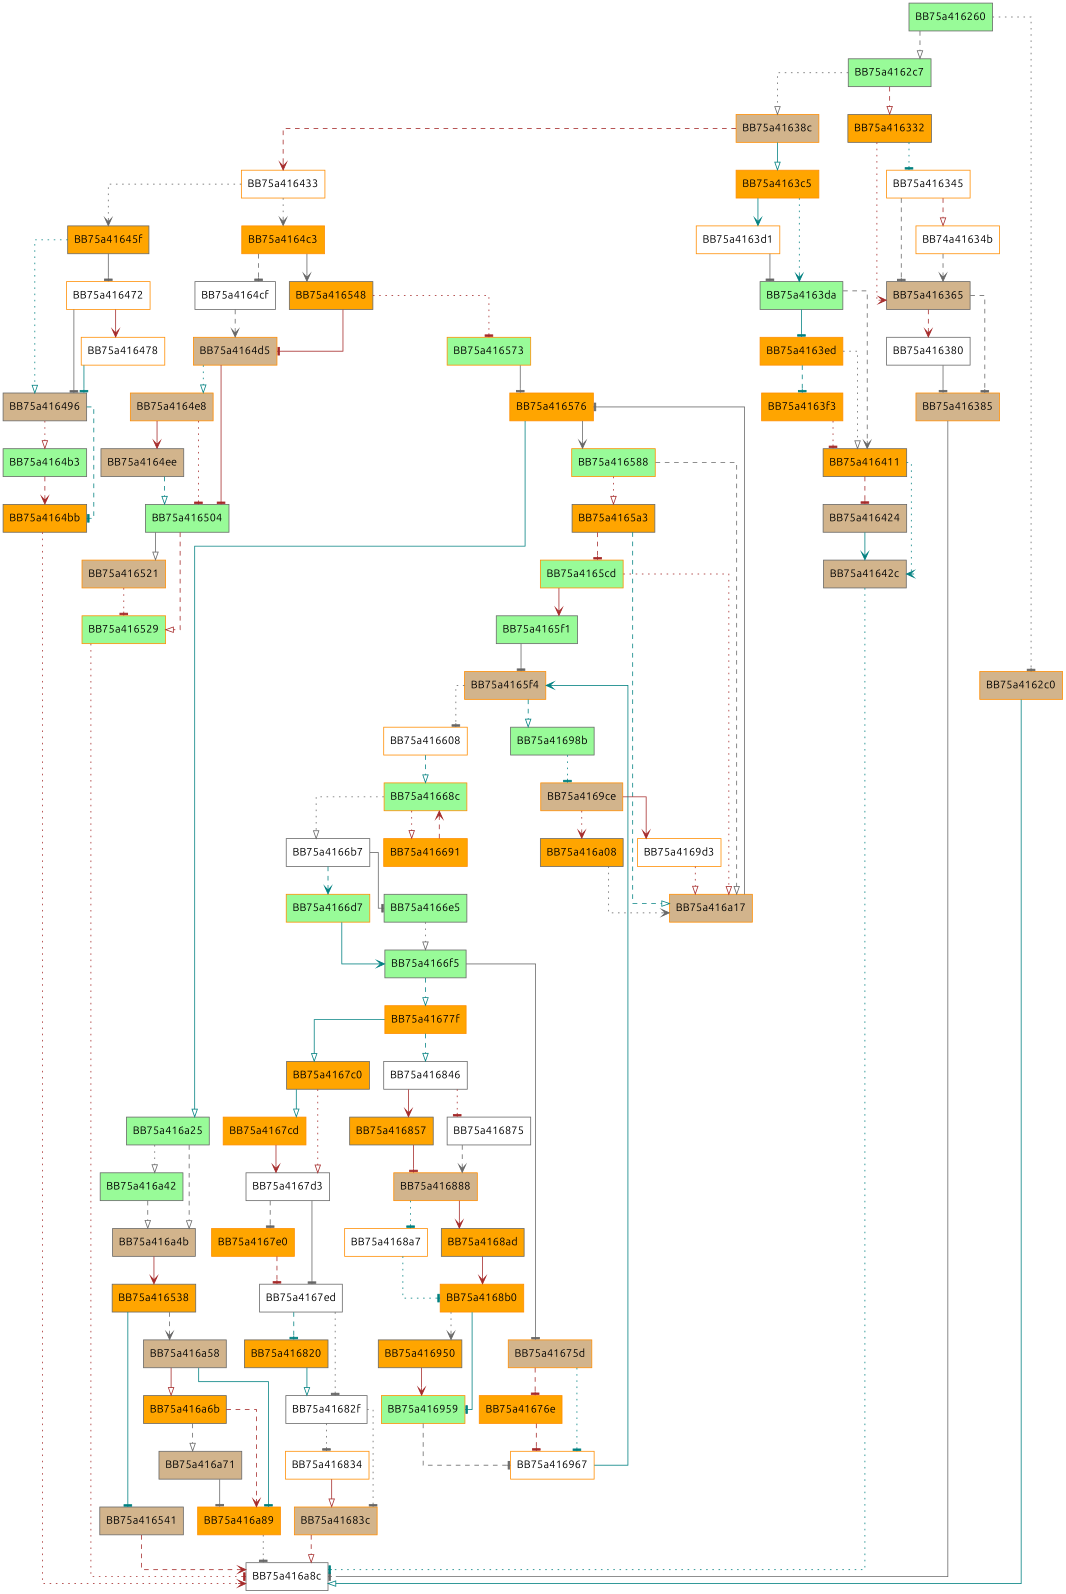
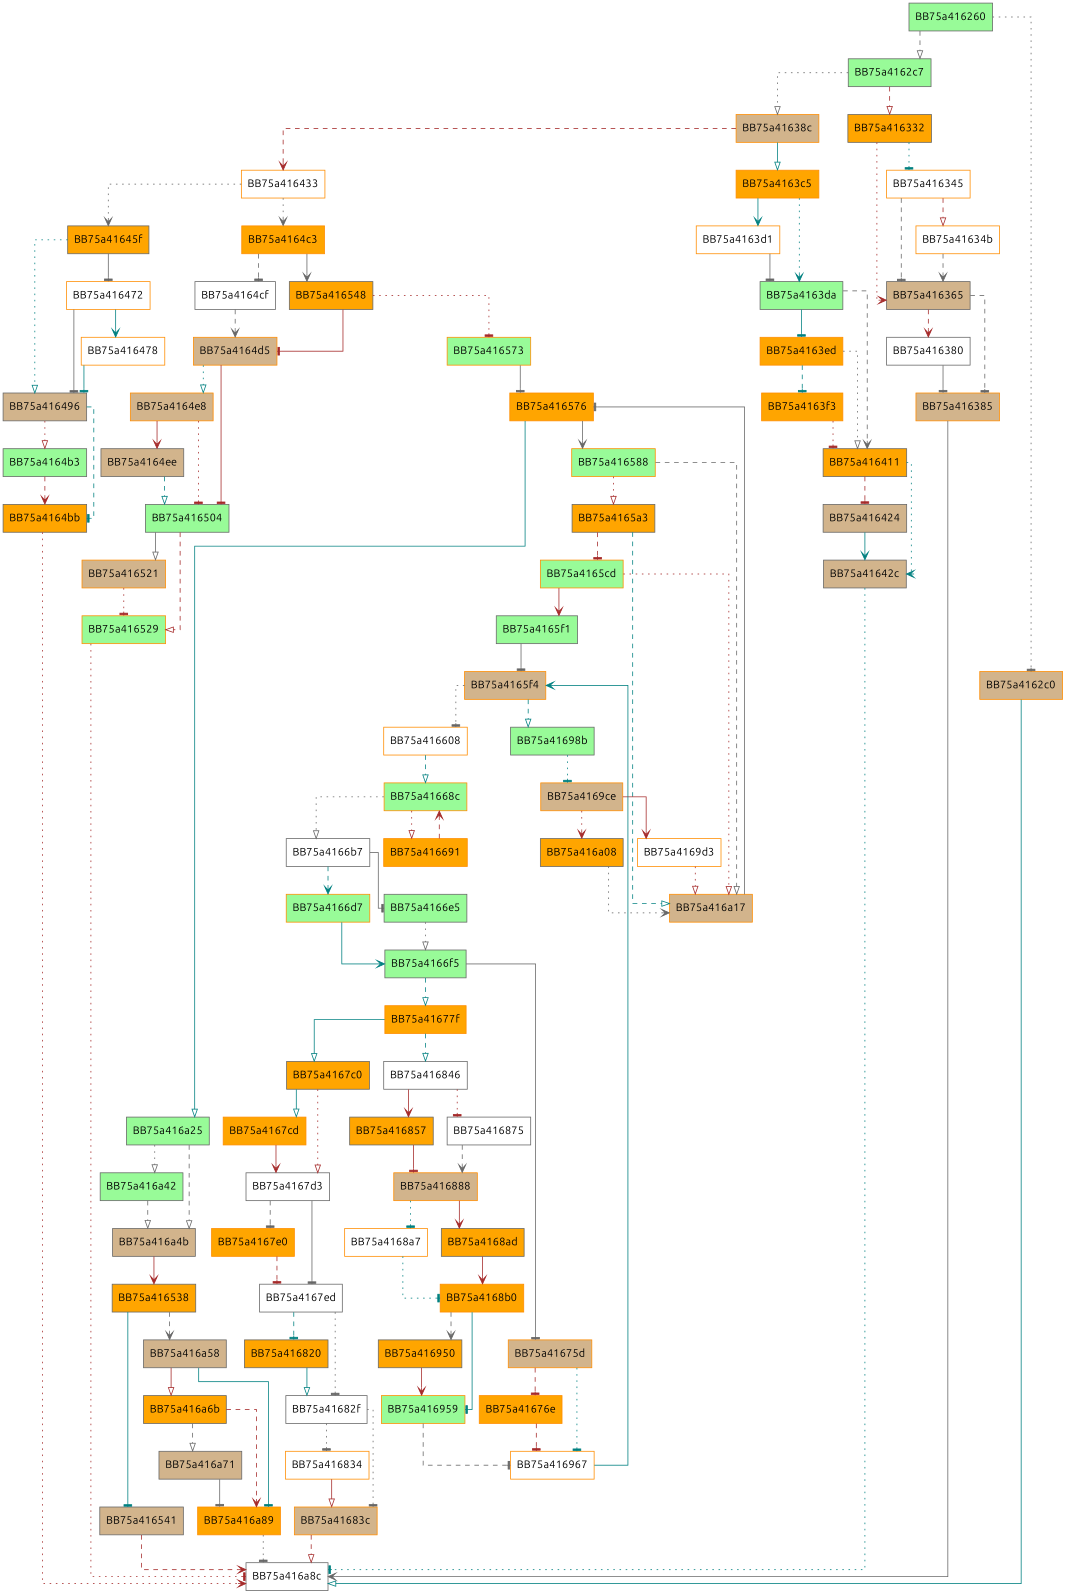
  digraph {
    fontname=Ubuntu
    splines=ortho
    node [color=gray40 fillcolor=orange fontname=Ubuntu shape=box style=filled]
    edge [arrowhead=tee color=gray40 fontname=Ubuntu style=solid]
    BB75a416260 [fillcolor=palegreen]
    BB75a4162c7 [fillcolor=palegreen]
    BB75a4162c0 [color=darkorange fillcolor=tan]
    BB75a41638c [color=darkorange fillcolor=tan]
    BB75a416332
    BB75a416a8c [fillcolor=white]
    BB75a416433 [color=darkorange fillcolor=white]
    BB75a4163c5 [color=darkorange]
    BB75a416365 [fillcolor=tan]
    BB75a416345 [color=darkorange fillcolor=white]
    BB75a4164c3 [color=darkorange]
    BB75a41645f
    BB75a4163da [fillcolor=palegreen]
    BB75a4163d1 [color=darkorange fillcolor=white]
    BB75a416385 [color=darkorange fillcolor=tan]
    BB75a416380 [fillcolor=white]
-   BB75a41634b [color=darkorange fillcolor=white label=BB74a41634b]
+   BB75a41634b [color=darkorange fillcolor=white]
    BB75a416548
    BB75a4164cf [fillcolor=white]
    BB75a416496 [fillcolor=tan]
    BB75a416472 [color=darkorange fillcolor=white]
    BB75a416411
    BB75a4163ed [color=darkorange]
    BB75a41642c [fillcolor=tan]
    BB75a416424 [fillcolor=tan]
    BB75a4163f3 [color=darkorange]
    BB75a4164d5 [color=darkorange fillcolor=tan]
    BB75a416573 [color=darkorange fillcolor=palegreen]
    BB75a4164bb
    BB75a4164b3 [fillcolor=palegreen]
    BB75a416478 [color=darkorange fillcolor=white]
    BB75a416504 [fillcolor=palegreen]
    BB75a4164e8 [color=darkorange fillcolor=tan]
    BB75a416576 [color=darkorange]
    BB75a416529 [color=darkorange fillcolor=palegreen]
    BB75a416521 [color=darkorange fillcolor=tan]
    BB75a4164ee [fillcolor=tan]
    BB75a416a58 [fillcolor=tan]
    BB75a416538
    BB75a416541 [fillcolor=tan]
    BB75a416a89 [color=darkorange]
    BB75a416a6b
    BB75a416a71 [fillcolor=tan]
    BB75a416a25 [fillcolor=palegreen]
    BB75a416588 [color=darkorange fillcolor=palegreen]
    BB75a416a4b [fillcolor=tan]
    BB75a416a42 [fillcolor=palegreen]
    BB75a416a17 [color=darkorange fillcolor=tan]
    BB75a4165a3
    BB75a4165cd [color=darkorange fillcolor=palegreen]
    BB75a4165f1 [fillcolor=palegreen]
    BB75a4165f4 [color=darkorange fillcolor=tan]
    BB75a41698b [fillcolor=palegreen]
    BB75a416608 [color=darkorange fillcolor=white]
    BB75a4169ce [color=darkorange fillcolor=tan]
    BB75a41668c [color=darkorange fillcolor=palegreen]
    BB75a416a08
    BB75a4169d3 [color=darkorange fillcolor=white]
    BB75a4166b7 [fillcolor=white]
    BB75a416691 [color=darkorange]
    BB75a4166e5 [fillcolor=palegreen]
    BB75a4166d7 [color=darkorange fillcolor=palegreen]
    BB75a4166f5 [fillcolor=palegreen]
    BB75a41677f [color=darkorange]
    BB75a41675d [color=darkorange fillcolor=tan]
    BB75a416846 [fillcolor=white]
    BB75a4167c0
    BB75a416967 [color=darkorange fillcolor=white]
    BB75a41676e [color=darkorange]
    BB75a416875 [fillcolor=white]
    BB75a416857
    BB75a4167d3 [fillcolor=white]
    BB75a4167cd [color=darkorange]
    BB75a416888 [color=darkorange fillcolor=tan]
    BB75a4167ed [fillcolor=white]
    BB75a4167e0 [color=darkorange]
    BB75a41682f [fillcolor=white]
    BB75a416820
    BB75a41683c [color=darkorange fillcolor=tan]
    BB75a416834 [color=darkorange fillcolor=white]
    BB75a4168ad
    BB75a4168a7 [color=darkorange fillcolor=white]
    BB75a4168b0 [color=darkorange]
    BB75a416959 [color=darkorange fillcolor=palegreen]
    BB75a416950
    BB75a416260 -> BB75a4162c7 [arrowhead=onormal style=dashed]
    BB75a416260 -> BB75a4162c0 [style=dotted]
    BB75a4162c7 -> BB75a41638c [arrowhead=onormal style=dotted]
    BB75a4162c7 -> BB75a416332 [arrowhead=onormal color=brown style=dashed]
    BB75a4162c0 -> BB75a416a8c [arrowhead=onormal color=teal]
    BB75a41638c -> BB75a416433 [arrowhead=vee color=brown style=dashed]
    BB75a41638c -> BB75a4163c5 [arrowhead=onormal color=teal]
    BB75a416332 -> BB75a416365 [arrowhead=vee color=brown style=dotted]
    BB75a416332 -> BB75a416345 [color=teal style=dotted]
    BB75a416433 -> BB75a4164c3 [arrowhead=vee style=dotted]
    BB75a416433 -> BB75a41645f [arrowhead=vee style=dotted]
    BB75a4163c5 -> BB75a4163da [arrowhead=vee color=teal style=dotted]
    BB75a4163c5 -> BB75a4163d1 [arrowhead=vee color=teal]
    BB75a416365 -> BB75a416385 [style=dashed]
    BB75a416365 -> BB75a416380 [arrowhead=vee color=brown style=dashed]
    BB75a416345 -> BB75a416365 [style=dashed]
    BB75a416345 -> BB75a41634b [arrowhead=onormal color=brown style=dashed]
    BB75a4164c3 -> BB75a416548 [arrowhead=vee]
    BB75a4164c3 -> BB75a4164cf [style=dashed]
    BB75a41645f -> BB75a416496 [arrowhead=onormal color=teal style=dotted]
    BB75a41645f -> BB75a416472
    BB75a4163da -> BB75a416411 [arrowhead=vee style=dashed]
    BB75a4163da -> BB75a4163ed [color=teal]
    BB75a4163d1 -> BB75a4163da
-   BB75a416385 -> BB75a416a8c
+   BB75a416385 -> BB75a416a8c [arrowhead=vee]
    BB75a416380 -> BB75a416385
    BB75a41634b -> BB75a416365 [arrowhead=vee style=dashed]
    BB75a416548 -> BB75a4164d5 [color=brown]
    BB75a416548 -> BB75a416573 [color=brown style=dotted]
    BB75a4164cf -> BB75a4164d5 [arrowhead=vee style=dashed]
    BB75a416496 -> BB75a4164bb [color=teal style=dashed]
    BB75a416496 -> BB75a4164b3 [arrowhead=onormal color=brown style=dotted]
    BB75a416472 -> BB75a416496
-   BB75a416472 -> BB75a416478 [arrowhead=vee color=brown]
+   BB75a416472 -> BB75a416478 [arrowhead=vee color=teal]
    BB75a416411 -> BB75a41642c [arrowhead=vee color=teal style=dotted]
    BB75a416411 -> BB75a416424 [color=brown style=dashed]
    BB75a4163ed -> BB75a416411 [arrowhead=onormal style=dotted]
    BB75a4163ed -> BB75a4163f3 [color=teal style=dashed]
    BB75a41642c -> BB75a416a8c [color=teal style=dotted]
    BB75a416424 -> BB75a41642c [arrowhead=vee color=teal]
    BB75a4163f3 -> BB75a416411 [color=brown style=dotted]
    BB75a4164d5 -> BB75a416504 [color=brown]
    BB75a4164d5 -> BB75a4164e8 [arrowhead=onormal color=teal style=dotted]
    BB75a416573 -> BB75a416576
    BB75a4164bb -> BB75a416a8c [arrowhead=vee color=brown style=dotted]
    BB75a4164b3 -> BB75a4164bb [arrowhead=vee color=brown style=dashed]
    BB75a416478 -> BB75a416496 [color=teal]
    BB75a416504 -> BB75a416529 [arrowhead=onormal color=brown style=dashed]
    BB75a416504 -> BB75a416521 [arrowhead=onormal]
    BB75a4164e8 -> BB75a416504 [color=brown style=dotted]
    BB75a4164e8 -> BB75a4164ee [arrowhead=vee color=brown]
    BB75a416576 -> BB75a416a25 [arrowhead=onormal color=teal]
    BB75a416576 -> BB75a416588 [arrowhead=vee]
    BB75a416529 -> BB75a416a8c [color=brown style=dotted]
    BB75a416521 -> BB75a416529 [color=brown style=dotted]
    BB75a4164ee -> BB75a416504 [arrowhead=onormal color=teal style=dashed]
    BB75a416a58 -> BB75a416a89 [color=teal]
    BB75a416a58 -> BB75a416a6b [arrowhead=onormal color=brown]
    BB75a416538 -> BB75a416a58 [arrowhead=vee style=dashed]
    BB75a416538 -> BB75a416541 [color=teal]
    BB75a416541 -> BB75a416a8c [arrowhead=vee color=brown style=dashed]
    BB75a416a89 -> BB75a416a8c [style=dotted]
    BB75a416a6b -> BB75a416a89 [arrowhead=vee color=brown style=dashed]
    BB75a416a6b -> BB75a416a71 [arrowhead=onormal style=dashed]
    BB75a416a71 -> BB75a416a89
    BB75a416a25 -> BB75a416a4b [arrowhead=onormal style=dashed]
    BB75a416a25 -> BB75a416a42 [arrowhead=onormal style=dotted]
    BB75a416588 -> BB75a416a17 [arrowhead=onormal style=dashed]
    BB75a416588 -> BB75a4165a3 [arrowhead=onormal color=brown style=dotted]
    BB75a416a4b -> BB75a416538 [arrowhead=vee color=brown]
    BB75a416a42 -> BB75a416a4b [arrowhead=onormal style=dashed]
    BB75a416a17 -> BB75a416576
    BB75a4165a3 -> BB75a416a17 [arrowhead=onormal color=teal style=dashed]
    BB75a4165a3 -> BB75a4165cd [color=brown style=dashed]
    BB75a4165cd -> BB75a416a17 [arrowhead=onormal color=brown style=dotted]
    BB75a4165cd -> BB75a4165f1 [arrowhead=vee color=brown]
    BB75a4165f1 -> BB75a4165f4
    BB75a4165f4 -> BB75a41698b [arrowhead=onormal color=teal style=dashed]
    BB75a4165f4 -> BB75a416608 [style=dotted]
    BB75a41698b -> BB75a4169ce [color=teal style=dotted]
    BB75a416608 -> BB75a41668c [arrowhead=onormal color=teal style=dashed]
    BB75a4169ce -> BB75a416a08 [arrowhead=vee color=brown style=dotted]
    BB75a4169ce -> BB75a4169d3 [arrowhead=vee color=brown]
    BB75a41668c -> BB75a4166b7 [arrowhead=onormal style=dotted]
    BB75a41668c -> BB75a416691 [arrowhead=onormal color=brown style=dotted]
    BB75a416a08 -> BB75a416a17 [arrowhead=vee style=dotted]
    BB75a4169d3 -> BB75a416a17 [arrowhead=onormal color=brown style=dotted]
    BB75a4166b7 -> BB75a4166e5
    BB75a4166b7 -> BB75a4166d7 [arrowhead=vee color=teal style=dashed]
    BB75a416691 -> BB75a41668c [arrowhead=vee color=brown style=dashed]
    BB75a4166e5 -> BB75a4166f5 [arrowhead=onormal style=dotted]
    BB75a4166d7 -> BB75a4166f5 [arrowhead=vee color=teal]
    BB75a4166f5 -> BB75a41677f [arrowhead=onormal color=teal style=dashed]
    BB75a4166f5 -> BB75a41675d
    BB75a41677f -> BB75a416846 [arrowhead=onormal color=teal style=dashed]
    BB75a41677f -> BB75a4167c0 [arrowhead=onormal color=teal]
    BB75a41675d -> BB75a416967 [color=teal style=dotted]
    BB75a41675d -> BB75a41676e [color=brown style=dashed]
    BB75a416846 -> BB75a416875 [color=brown style=dotted]
    BB75a416846 -> BB75a416857 [arrowhead=vee color=brown]
    BB75a4167c0 -> BB75a4167d3 [arrowhead=onormal color=brown style=dotted]
    BB75a4167c0 -> BB75a4167cd [arrowhead=onormal color=teal]
    BB75a416967 -> BB75a4165f4 [arrowhead=vee color=teal]
    BB75a41676e -> BB75a416967 [color=brown style=dashed]
    BB75a416875 -> BB75a416888 [arrowhead=vee style=dashed]
    BB75a416857 -> BB75a416888 [color=brown]
    BB75a4167d3 -> BB75a4167ed
    BB75a4167d3 -> BB75a4167e0 [style=dashed]
    BB75a4167cd -> BB75a4167d3 [arrowhead=vee color=brown]
    BB75a416888 -> BB75a4168ad [arrowhead=vee color=brown]
    BB75a416888 -> BB75a4168a7 [color=teal style=dotted]
    BB75a4167ed -> BB75a41682f [style=dotted]
    BB75a4167ed -> BB75a416820 [color=teal style=dashed]
    BB75a4167e0 -> BB75a4167ed [color=brown style=dashed]
    BB75a41682f -> BB75a41683c [style=dotted]
    BB75a41682f -> BB75a416834 [style=dotted]
    BB75a416820 -> BB75a41682f [arrowhead=onormal color=teal]
    BB75a41683c -> BB75a416a8c [arrowhead=onormal color=brown style=dashed]
    BB75a416834 -> BB75a41683c [arrowhead=onormal color=brown]
    BB75a4168ad -> BB75a4168b0 [arrowhead=vee color=brown]
    BB75a4168a7 -> BB75a4168b0 [color=teal style=dotted]
    BB75a4168b0 -> BB75a416959 [color=teal]
-   BB75a4168b0 -> BB75a416950 [arrowhead=vee style=dotted]
+   BB75a4168b0 -> BB75a416950 [arrowhead=vee style=dashed]
    BB75a416959 -> BB75a416967 [style=dashed]
    BB75a416950 -> BB75a416959 [arrowhead=vee color=brown]
  }
